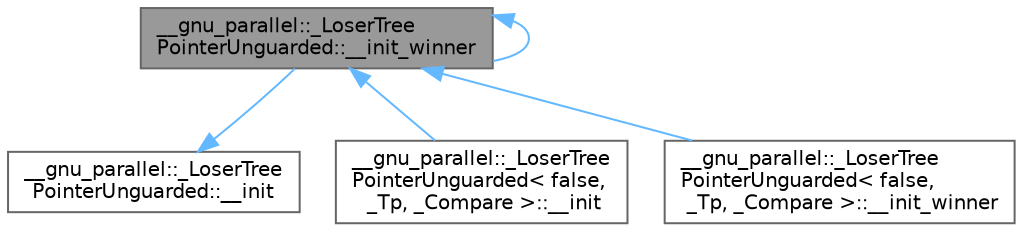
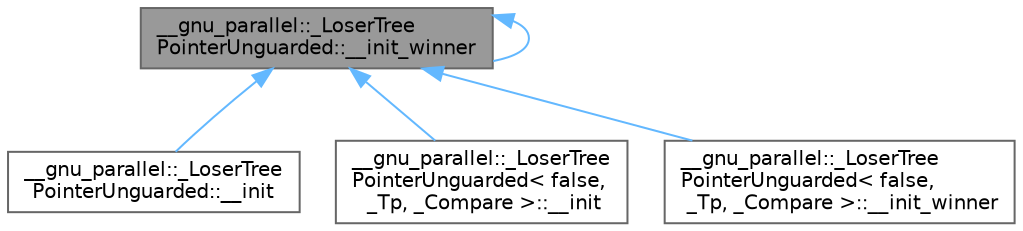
  digraph {
    rankdir=TB
    node [color=grey40 fillcolor=white fontname=Helvetica fontsize=10 shape=box style=filled]
    edge [color=steelblue1 dir=back fontname=Helvetica fontsize=10 labelfontname=Helvetica labelfontsize=10 style=solid]
    n1 [color=gray40 fillcolor=grey60 fontcolor=black height=0.2 label="__gnu_parallel::_LoserTree\lPointerUnguarded::__init_winner" width=0.4]
    n2 [height=0.2 label="__gnu_parallel::_LoserTree\lPointerUnguarded::__init" width=0.4]
    n3 [height=0.2 label="__gnu_parallel::_LoserTree\lPointerUnguarded\< false,\l _Tp, _Compare \>::__init" width=0.4]
    n4 [height=0.2 label="__gnu_parallel::_LoserTree\lPointerUnguarded\< false,\l _Tp, _Compare \>::__init_winner" width=0.4]
    n1 -> n1
-   n2 -> n1
+   n1 -> n2
    n1 -> n3
    n1 -> n4
  }
